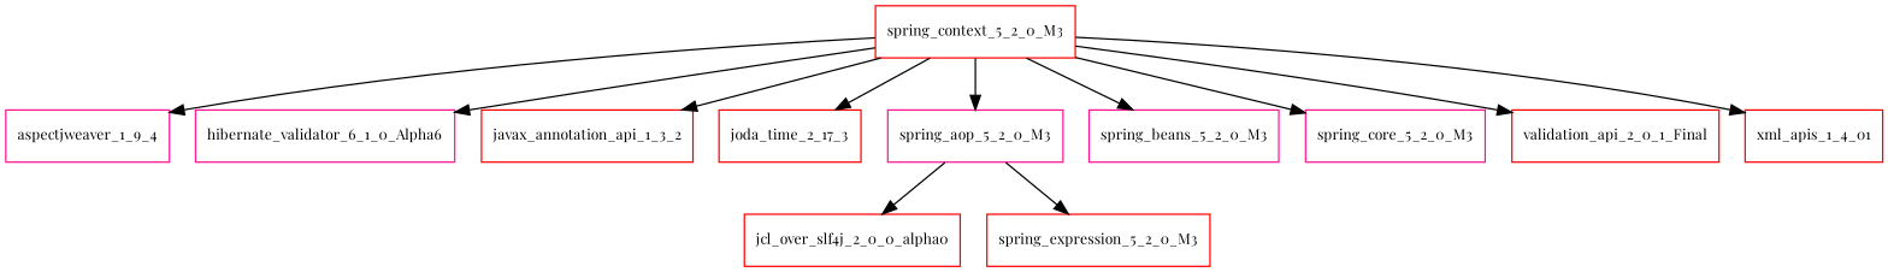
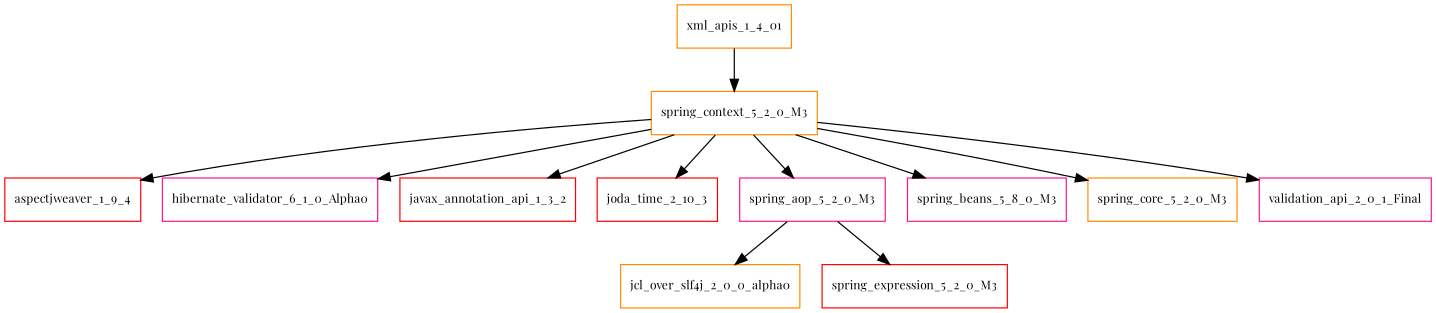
  digraph {
    fontname="Playfair Display"
    node [color=red fontname="Playfair Display" fontsize=10.0 shape=box]
    edge [fontname="Playfair Display"]
-   spring_context_5_2_0_M3
-   aspectjweaver_1_9_4 [color=deeppink]
-   hibernate_validator_6_1_0_Alpha6 [color=deeppink]
+   spring_context_5_2_0_M3 [color=darkorange]
+   aspectjweaver_1_9_4
+   hibernate_validator_6_1_0_Alpha6 [color=deeppink label=hibernate_validator_6_1_0_Alpha0]
    javax_annotation_api_1_3_2
-   joda_time_2_10_3 [label=joda_time_2_17_3]
+   joda_time_2_10_3
    spring_aop_5_2_0_M3 [color=deeppink]
-   spring_beans_5_2_0_M3 [color=deeppink]
-   spring_core_5_2_0_M3 [color=deeppink]
-   validation_api_2_0_1_Final
-   xml_apis_1_4_01
-   jcl_over_slf4j_2_0_0_alpha0
+   spring_beans_5_2_0_M3 [color=deeppink label=spring_beans_5_8_0_M3]
+   spring_core_5_2_0_M3 [color=darkorange]
+   validation_api_2_0_1_Final [color=deeppink]
+   xml_apis_1_4_01 [color=darkorange]
+   jcl_over_slf4j_2_0_0_alpha0 [color=darkorange]
    spring_expression_5_2_0_M3
    spring_context_5_2_0_M3 -> aspectjweaver_1_9_4
    spring_context_5_2_0_M3 -> hibernate_validator_6_1_0_Alpha6
    spring_context_5_2_0_M3 -> javax_annotation_api_1_3_2
    spring_context_5_2_0_M3 -> joda_time_2_10_3
    spring_context_5_2_0_M3 -> spring_aop_5_2_0_M3
    spring_context_5_2_0_M3 -> spring_beans_5_2_0_M3
    spring_context_5_2_0_M3 -> spring_core_5_2_0_M3
    spring_context_5_2_0_M3 -> validation_api_2_0_1_Final
-   spring_context_5_2_0_M3 -> xml_apis_1_4_01
+   xml_apis_1_4_01 -> spring_context_5_2_0_M3
    spring_aop_5_2_0_M3 -> jcl_over_slf4j_2_0_0_alpha0
    spring_aop_5_2_0_M3 -> spring_expression_5_2_0_M3
  }
